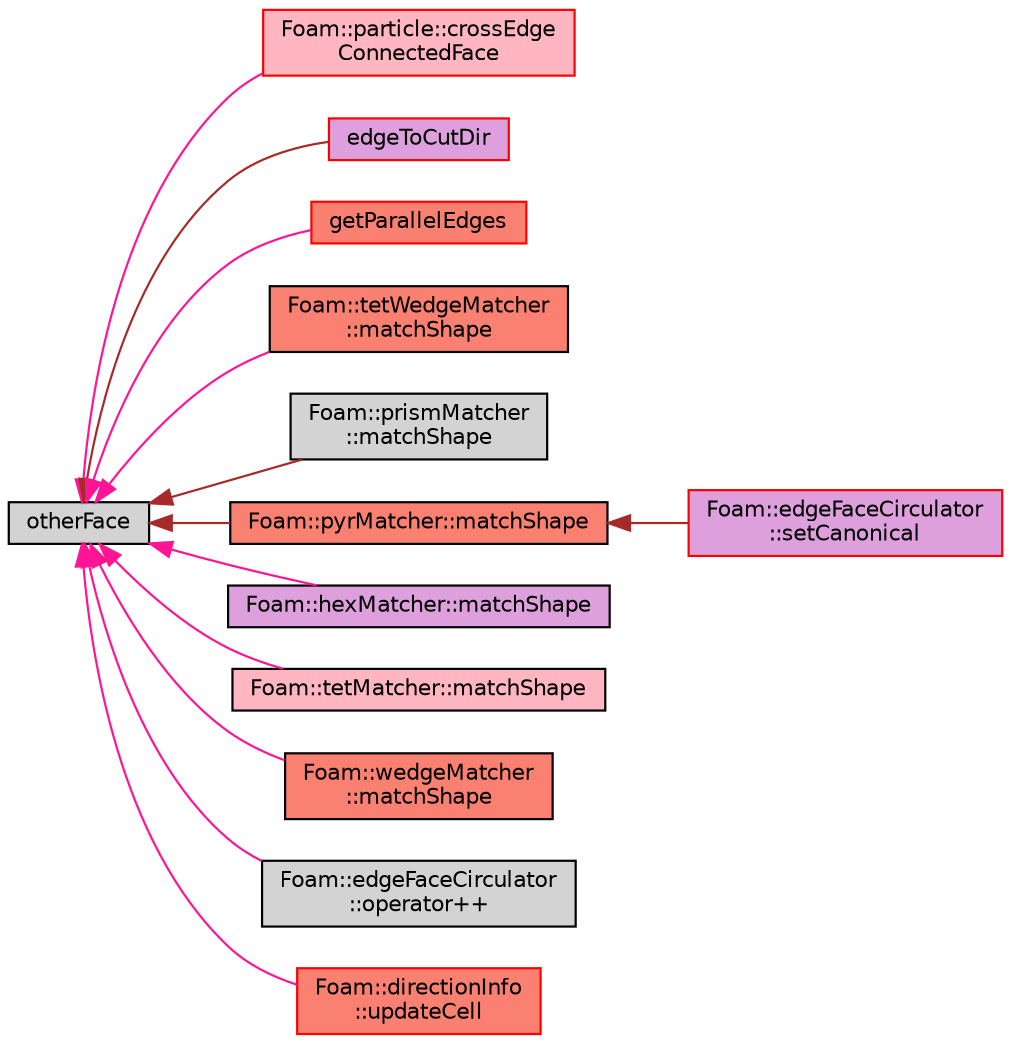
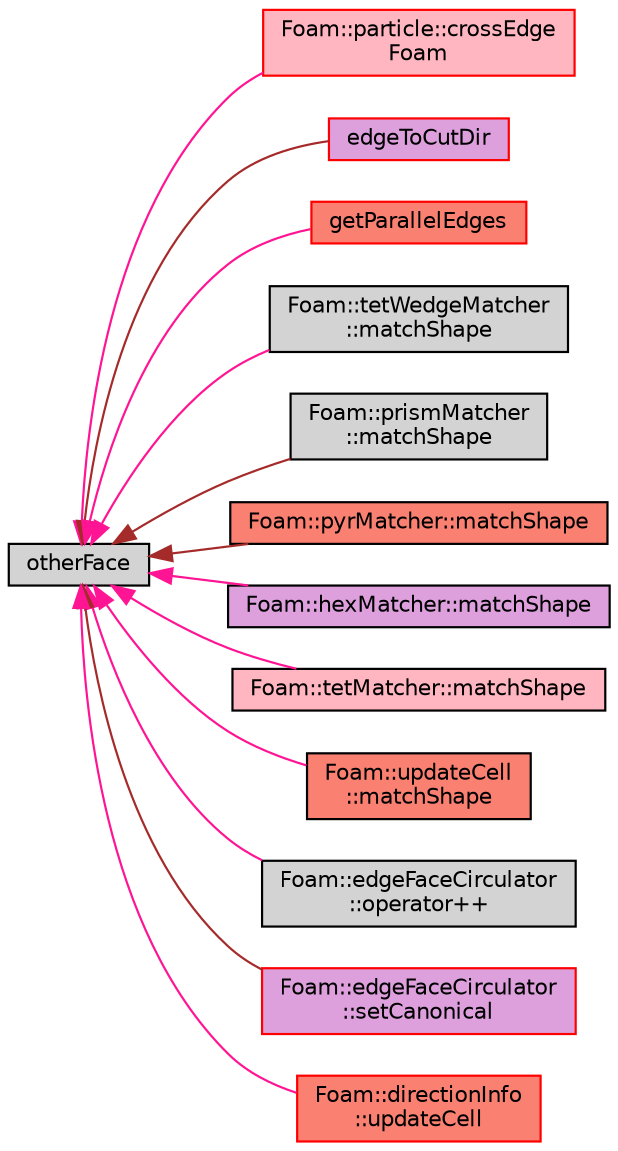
  digraph {
    fontname="DejaVu Sans"
    rankdir=LR
    node [color=black fillcolor=lightgrey fontname="DejaVu Sans" fontsize=10 shape=record style=filled]
    edge [color=deeppink dir=back fontname="DejaVu Sans" fontsize=10 labelfontname=Helvetica labelfontsize=10 style=solid]
    n1 [fontcolor=black height=0.2 label=otherFace width=0.4]
-   n2 [color=red fillcolor=lightpink height=0.2 label="Foam::particle::crossEdge\lConnectedFace" width=0.4]
+   n2 [color=red fillcolor=lightpink height=0.2 label="Foam::particle::crossEdge\lFoam" width=0.4]
    n3 [color=red fillcolor=plum height=0.2 label=edgeToCutDir width=0.4]
    n4 [color=red fillcolor=salmon height=0.2 label=getParallelEdges width=0.4]
-   n5 [fillcolor=salmon height=0.2 label="Foam::tetWedgeMatcher\l::matchShape" width=0.4]
+   n5 [height=0.2 label="Foam::tetWedgeMatcher\l::matchShape" width=0.4]
    n6 [height=0.2 label="Foam::prismMatcher\l::matchShape" width=0.4]
    n7 [fillcolor=salmon height=0.2 label="Foam::pyrMatcher::matchShape" width=0.4]
    n8 [fillcolor=plum height=0.2 label="Foam::hexMatcher::matchShape" width=0.4]
    n9 [fillcolor=lightpink height=0.2 label="Foam::tetMatcher::matchShape" width=0.4]
-   n10 [fillcolor=salmon height=0.2 label="Foam::wedgeMatcher\l::matchShape" width=0.4]
+   n10 [fillcolor=salmon height=0.2 label="Foam::updateCell\l::matchShape" width=0.4]
    n11 [height=0.2 label="Foam::edgeFaceCirculator\l::operator++" width=0.4]
    n12 [color=red fillcolor=plum height=0.2 label="Foam::edgeFaceCirculator\l::setCanonical" width=0.4]
    n13 [color=red fillcolor=salmon height=0.2 label="Foam::directionInfo\l::updateCell" width=0.4]
    n1 -> n2
    n1 -> n3 [color=brown]
    n1 -> n4
    n1 -> n5
    n1 -> n6 [color=brown]
    n1 -> n7 [color=brown]
    n1 -> n8
    n1 -> n9
    n1 -> n10
    n1 -> n11
-   n7 -> n12 [color=brown]
+   n1 -> n12 [color=brown]
    n1 -> n13
  }
